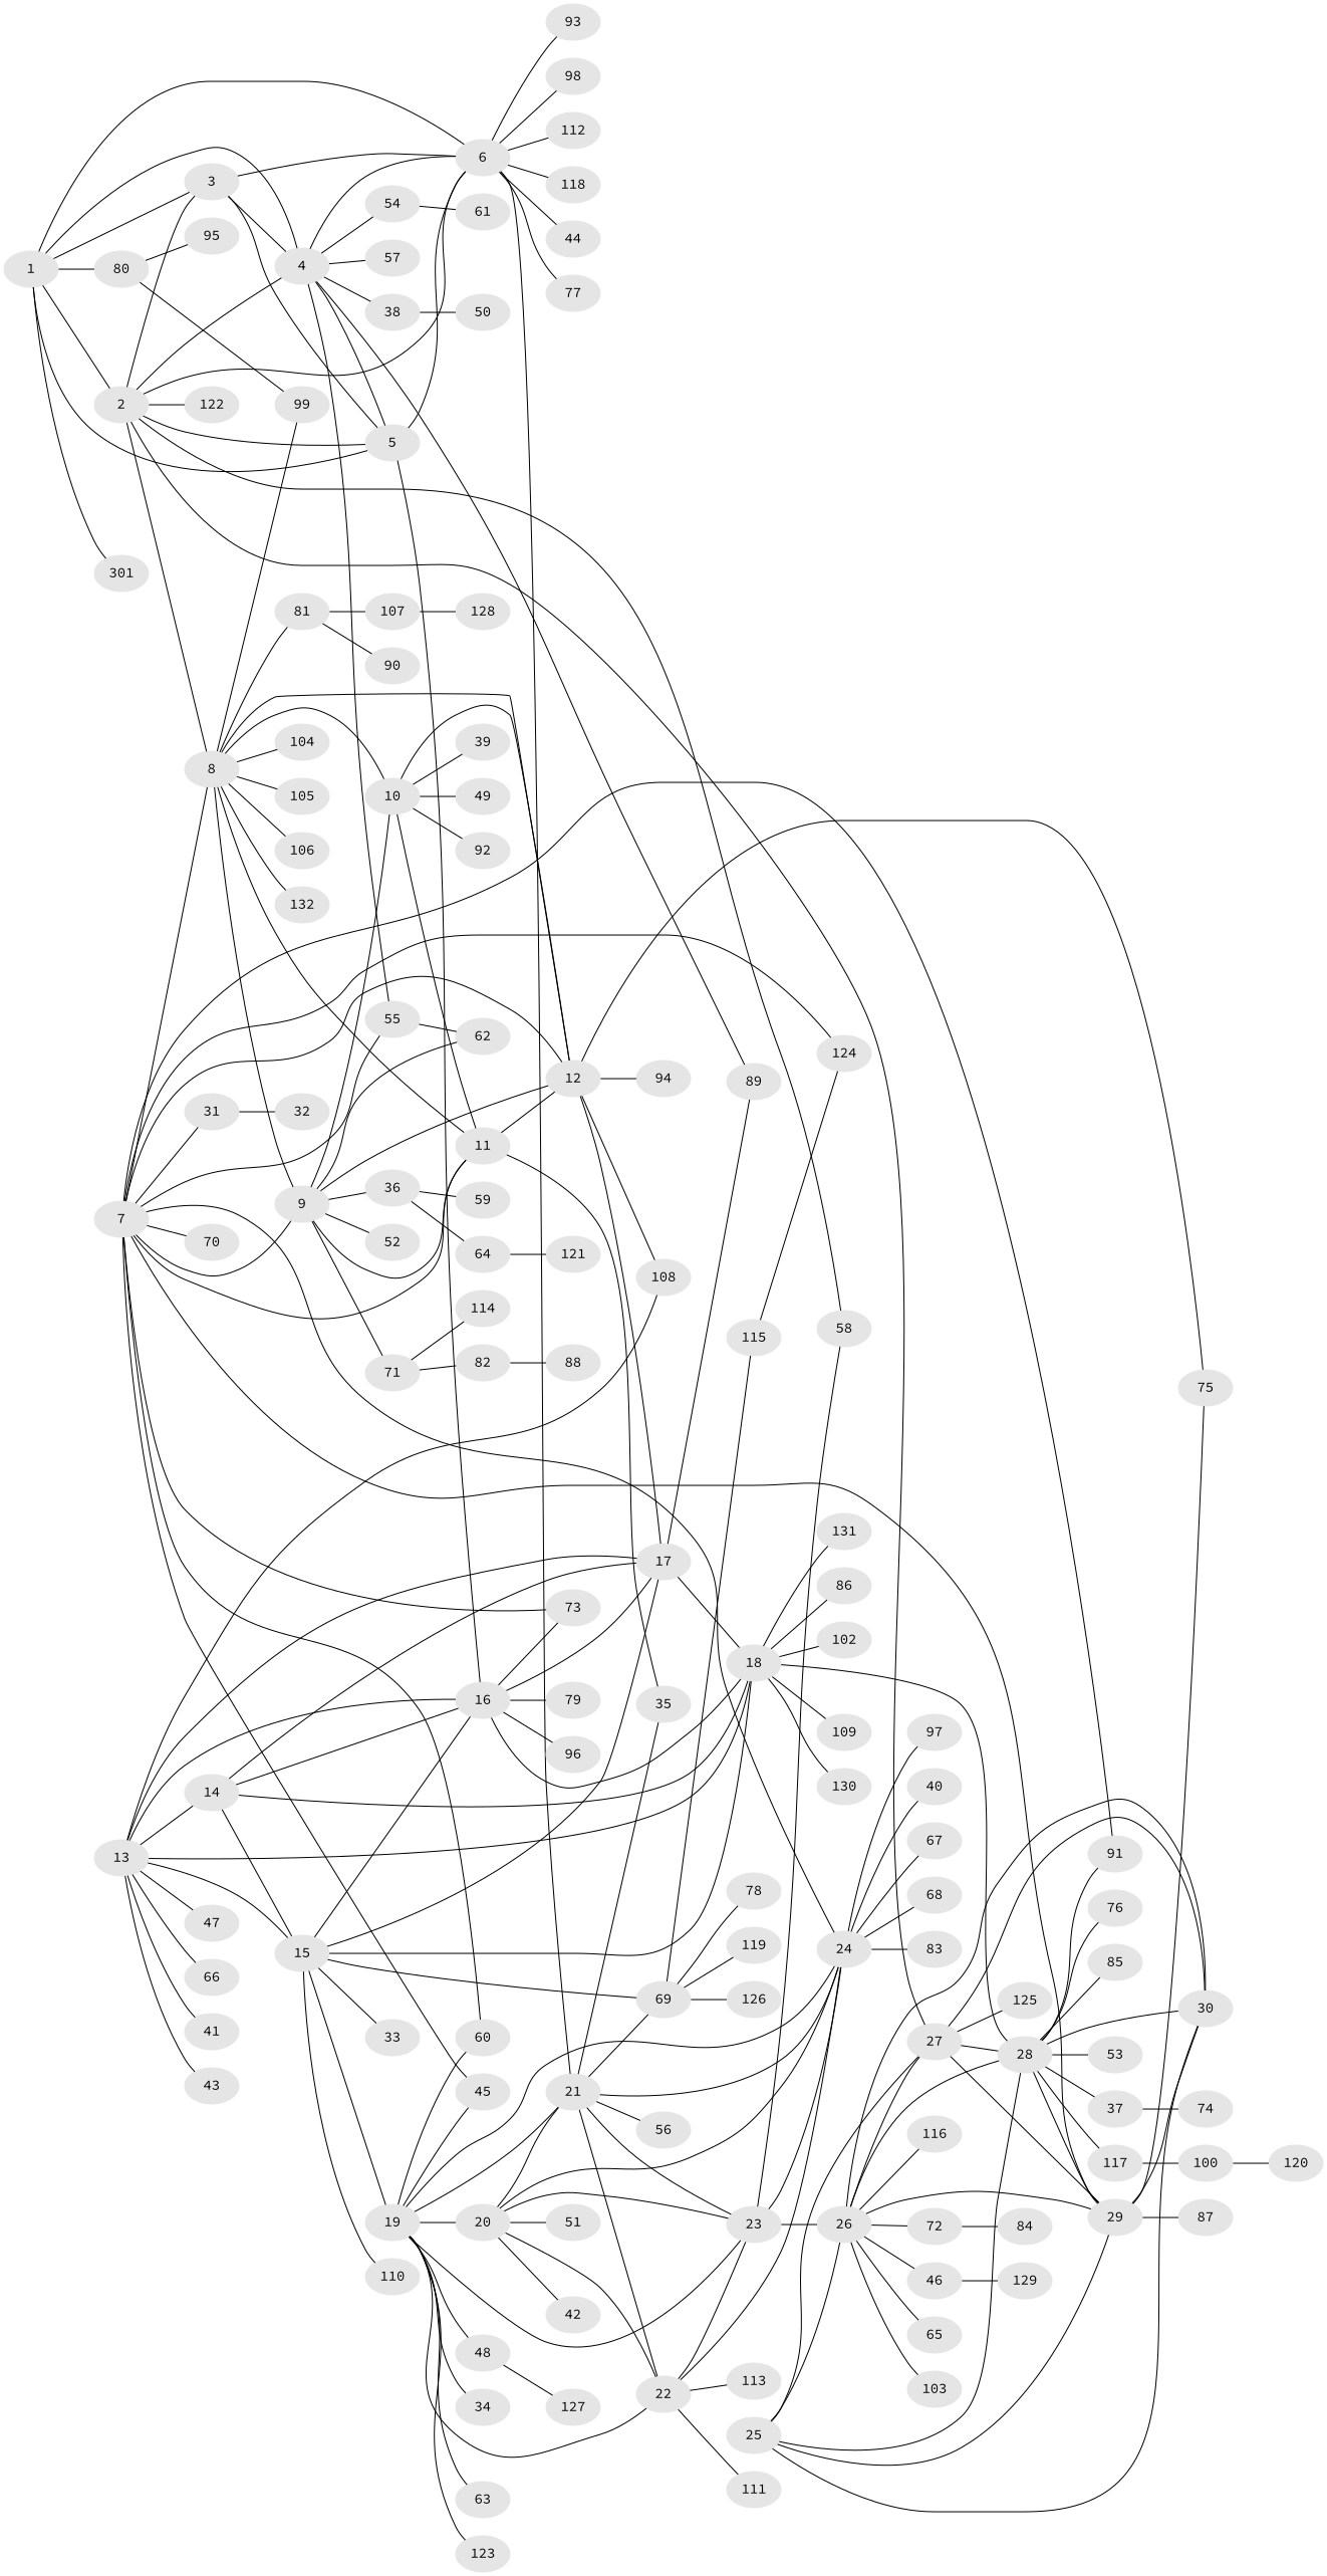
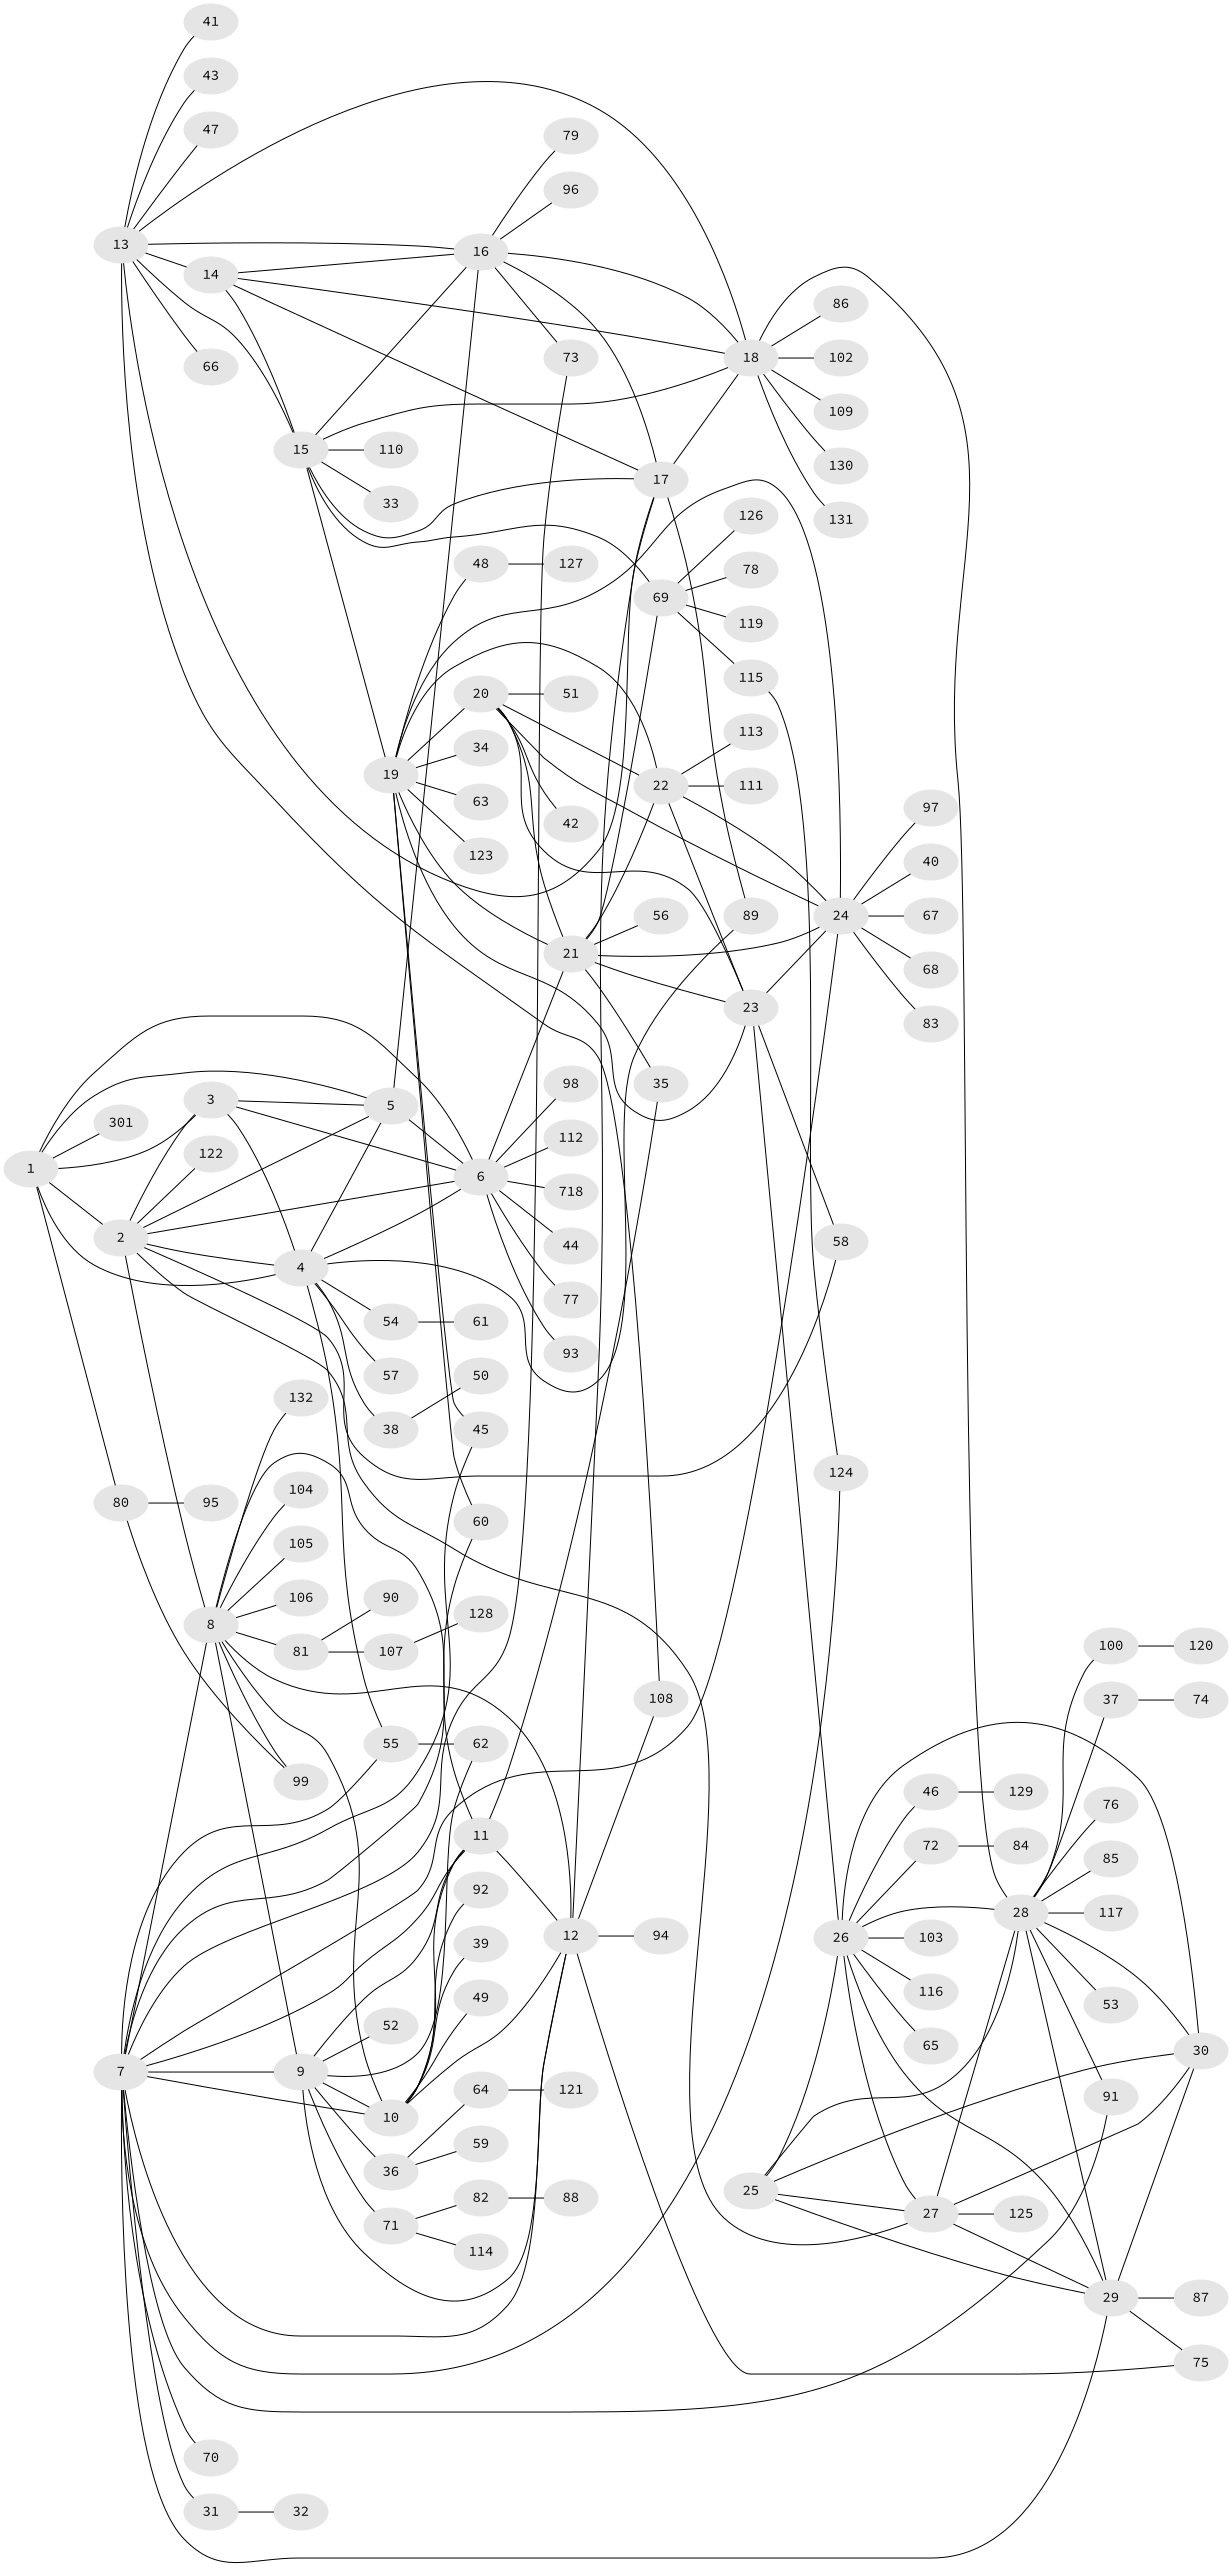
  graph {
    fontname="Source Code Pro"
    rankdir=LR
    node [color=gray90 fontname="Source Code Pro" style=filled]
    edge [fontname="Source Code Pro"]
    1
    2
    3
    4
    5
    6
    80
    n8 [label=301]
    8
    27
    58
    122
    38
    54
    55
    57
    89
    16
    21
    44
    77
    93
    98
    112
-   118
+   118 [label=718]
    99
    95
    9
    10
    11
    12
    81
    104
    105
    106
    132
    29
    28
    30
    125
    50
    61
    62
    73
    17
    18
    79
    96
    24
    35
    69
    22
    23
    56
    7
    31
    45
    60
    70
    91
    124
    36
    52
    71
    39
    49
    92
    75
    94
    108
    40
    67
    68
    83
    97
    87
    32
    90
    107
    59
    64
    82
    114
    13
    14
    15
    41
    43
    47
    66
    19
    33
    110
    86
    102
    109
    130
    131
    20
    34
    48
    63
    123
    78
    115
    119
    126
    37
    53
    76
    85
    100
    117
    42
    51
    111
    113
    26
    127
    65
    46
    72
    103
    116
    25
    129
    84
    74
    120
    121
    88
    128
    1 -- 2
    1 -- 3
    1 -- 4
    1 -- 5
    1 -- 6
    1 -- 80
    1 -- n8
    2 -- 3
    2 -- 4
    2 -- 5
    2 -- 6
    2 -- 8
    2 -- 27
    2 -- 58
    2 -- 122
    3 -- 4
    3 -- 5
    3 -- 6
    4 -- 5
    4 -- 6
    4 -- 38
    4 -- 54
    4 -- 55
    4 -- 57
    4 -- 89
    5 -- 6
    5 -- 16
    6 -- 21
    6 -- 44
    6 -- 77
    6 -- 93
    6 -- 98
    6 -- 112
    6 -- 118
    80 -- 99
    80 -- 95
    8 -- 99
    8 -- 9
    8 -- 10
    8 -- 11
    8 -- 12
    8 -- 81
    8 -- 104
    8 -- 105
    8 -- 106
    8 -- 132
    27 -- 29
    27 -- 28
    27 -- 30
    27 -- 125
    38 -- 50
    54 -- 61
    55 -- 62
    16 -- 73
    16 -- 17
    16 -- 18
    16 -- 79
    16 -- 96
    21 -- 24
    21 -- 35
    21 -- 69
    21 -- 22
    21 -- 23
    21 -- 56
    9 -- 10
    9 -- 11
    9 -- 12
    9 -- 62
    9 -- 36
    9 -- 52
    9 -- 71
    10 -- 11
    10 -- 12
    10 -- 39
    10 -- 49
    10 -- 92
    11 -- 12
    11 -- 35
    12 -- 17
    12 -- 75
    12 -- 94
    12 -- 108
    81 -- 90
    81 -- 107
    29 -- 30
    29 -- 75
    29 -- 87
    28 -- 29
    28 -- 30
    28 -- 91
    28 -- 37
    28 -- 53
    28 -- 76
    28 -- 85
-   117 -- 100
+   28 -- 100
    28 -- 117
    17 -- 89
    17 -- 18
    18 -- 28
    18 -- 86
    18 -- 102
    18 -- 109
    18 -- 130
    18 -- 131
    24 -- 40
    24 -- 67
    24 -- 68
    24 -- 83
    24 -- 97
    69 -- 78
    69 -- 115
    69 -- 119
    69 -- 126
    22 -- 24
    22 -- 23
    22 -- 111
    22 -- 113
    23 -- 58
    23 -- 24
    23 -- 26
    7 -- 8
    7 -- 55
    7 -- 9
+   7 -- 10
    7 -- 11
    7 -- 12
    7 -- 29
    7 -- 73
    7 -- 24
    7 -- 31
    7 -- 45
    7 -- 60
    7 -- 70
    7 -- 91
    7 -- 124
    31 -- 32
    36 -- 59
    36 -- 64
    71 -- 82
    71 -- 114
    107 -- 128
    64 -- 121
    82 -- 88
    13 -- 16
    13 -- 17
    13 -- 18
    13 -- 108
    13 -- 14
    13 -- 15
    13 -- 41
    13 -- 43
    13 -- 47
    13 -- 66
    14 -- 16
    14 -- 17
    14 -- 18
    14 -- 15
    15 -- 16
    15 -- 17
    15 -- 18
    15 -- 69
    15 -- 19
    15 -- 33
    15 -- 110
    19 -- 21
    19 -- 24
    19 -- 22
    19 -- 23
    19 -- 45
    19 -- 60
    19 -- 20
    19 -- 34
    19 -- 48
    19 -- 63
    19 -- 123
    20 -- 21
    20 -- 24
    20 -- 22
    20 -- 23
    20 -- 42
    20 -- 51
    48 -- 127
    115 -- 124
    37 -- 74
    100 -- 120
    26 -- 27
    26 -- 29
    26 -- 28
    26 -- 30
    26 -- 65
    26 -- 46
    26 -- 72
    26 -- 103
    26 -- 116
    46 -- 129
    72 -- 84
    25 -- 27
    25 -- 29
    25 -- 28
    25 -- 30
    25 -- 26
  }
